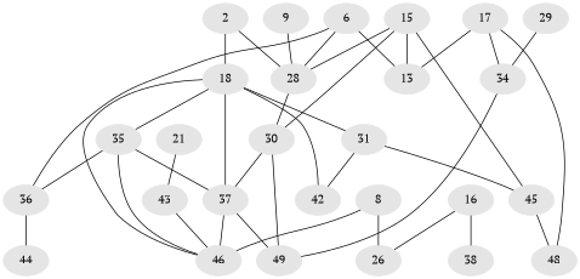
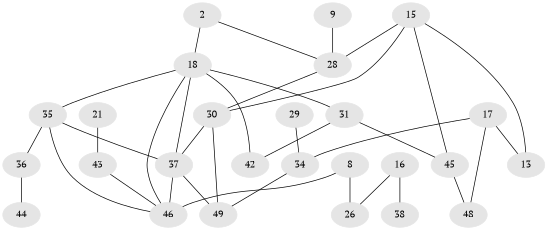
  graph {
    fontname="PT Serif"
    node [color=gray90 fontname="PT Serif" style=filled]
    edge [fontname="PT Serif" weight=1.0]
    2
    18
    28
    46
    31
    35
    37
    42
    30
-   6
    n11 [label=13]
    36
    44
    8
    26
    9
    15
    45
    49
    48
    16
    38
    17
    34
    21
    43
    29
    2 -- 18
    2 -- 28
    18 -- 46
    18 -- 31
    18 -- 35
    18 -- 37
    18 -- 42
    28 -- 30
    31 -- 42
    31 -- 45
    35 -- 46
    35 -- 37
    35 -- 36
    37 -- 46 [weight=2.0]
    37 -- 49
    30 -- 37
    30 -- 49
-   6 -- 28
-   6 -- n11
-   6 -- 36
    36 -- 44
    8 -- 46 [weight=2.0]
    8 -- 26 [weight=2.0]
    9 -- 28
    15 -- 28 [weight=2.0]
    15 -- 30
    15 -- n11
    15 -- 45 [weight=2.0]
    45 -- 48
    16 -- 26
    16 -- 38
    17 -- n11
    17 -- 48
    17 -- 34
    34 -- 49
    21 -- 43
    43 -- 46
    29 -- 34
  }
